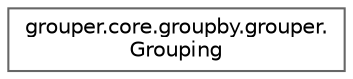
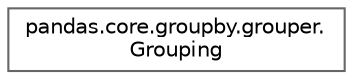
  digraph {
    rankdir=LR
-   n1 [color=grey40 fillcolor=white fontname=Helvetica fontsize=10 height=0.2 label="grouper.core.groupby.grouper.\lGrouping" shape=box style=filled width=0.4]
+   n1 [color=grey40 fillcolor=white fontname=Helvetica fontsize=10 height=0.2 label="pandas.core.groupby.grouper.\lGrouping" shape=box style=filled width=0.4]
  }
